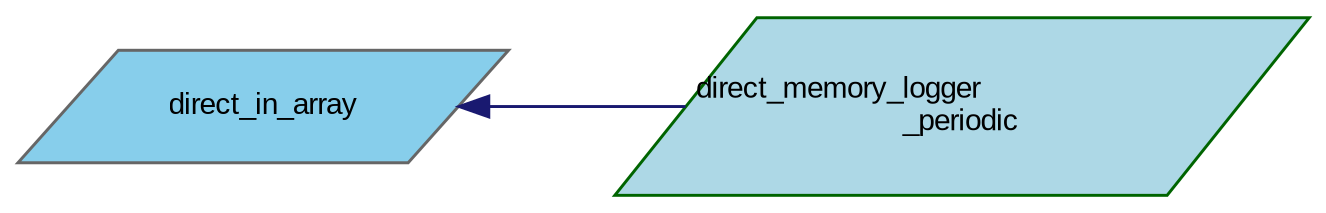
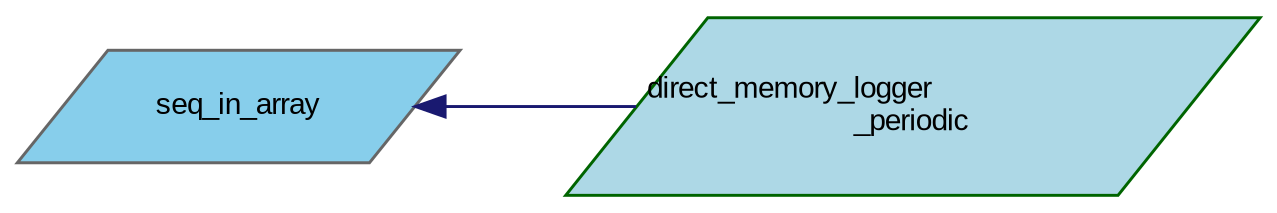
  digraph {
    rankdir=LR
    fontname="Liberation Sans"
    node [fontname="Liberation Sans" fontsize=10 shape=parallelogram style=filled]
-   n1 [color=gray40 fillcolor=skyblue fontcolor=black height=0.2 label=direct_in_array width=0.4]
+   n1 [color=gray40 fillcolor=skyblue fontcolor=black height=0.2 label=seq_in_array width=0.4]
    n2 [color=darkgreen fillcolor=lightblue height=0.2 label="direct_memory_logger\l_periodic" width=0.4]
    n1 -> n2 [color=midnightblue dir=back fontname="Liberation Sans" fontsize=10 labelfontname=FreeSans labelfontsize=10 style=solid]
  }
